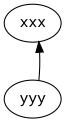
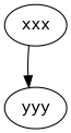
  digraph {
    fontname="Roboto Mono"
    node [fontname="Roboto Mono"]
    n1 [label=xxx]
    n2 [label=yyy]
-   n2 -> n1 [fontname="Roboto Mono"]
+   n1 -> n2 [fontname="Roboto Mono"]
  }
